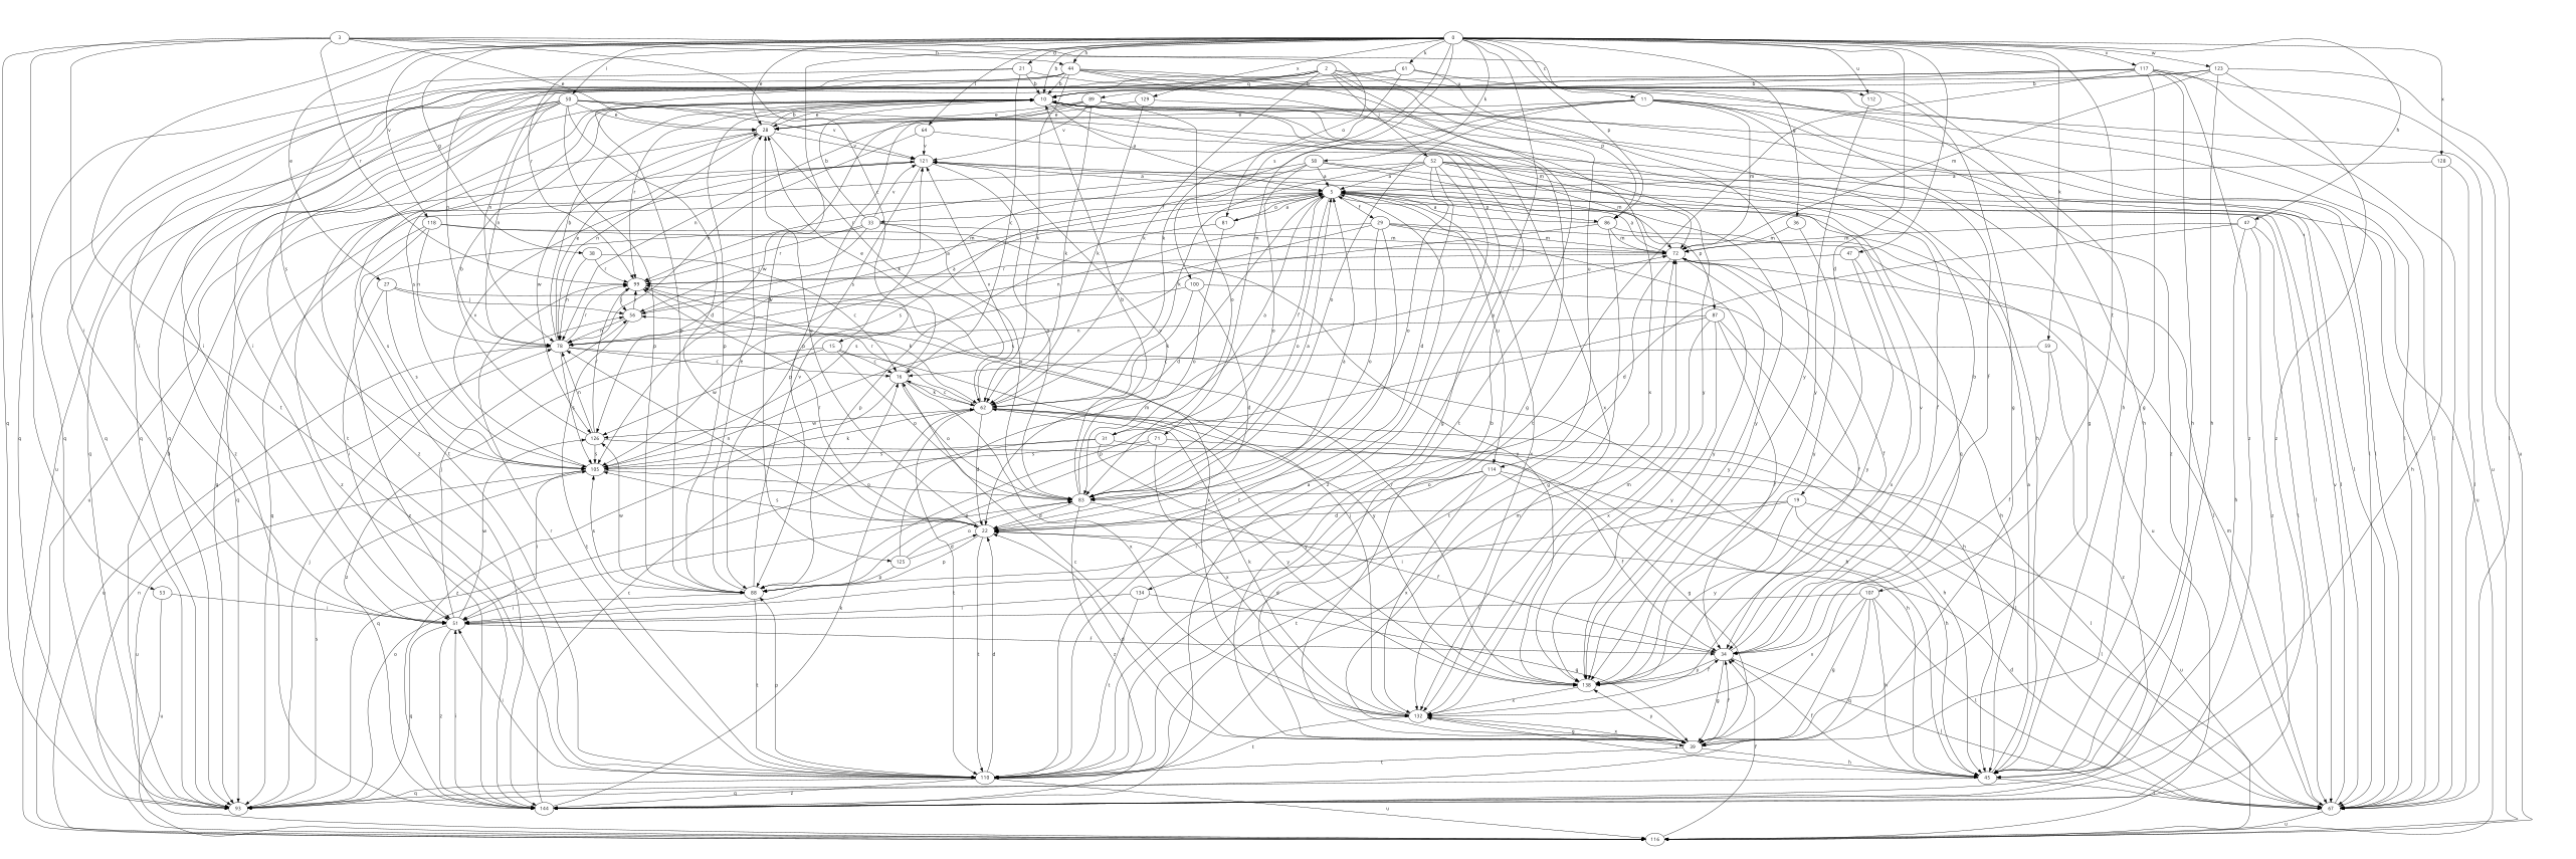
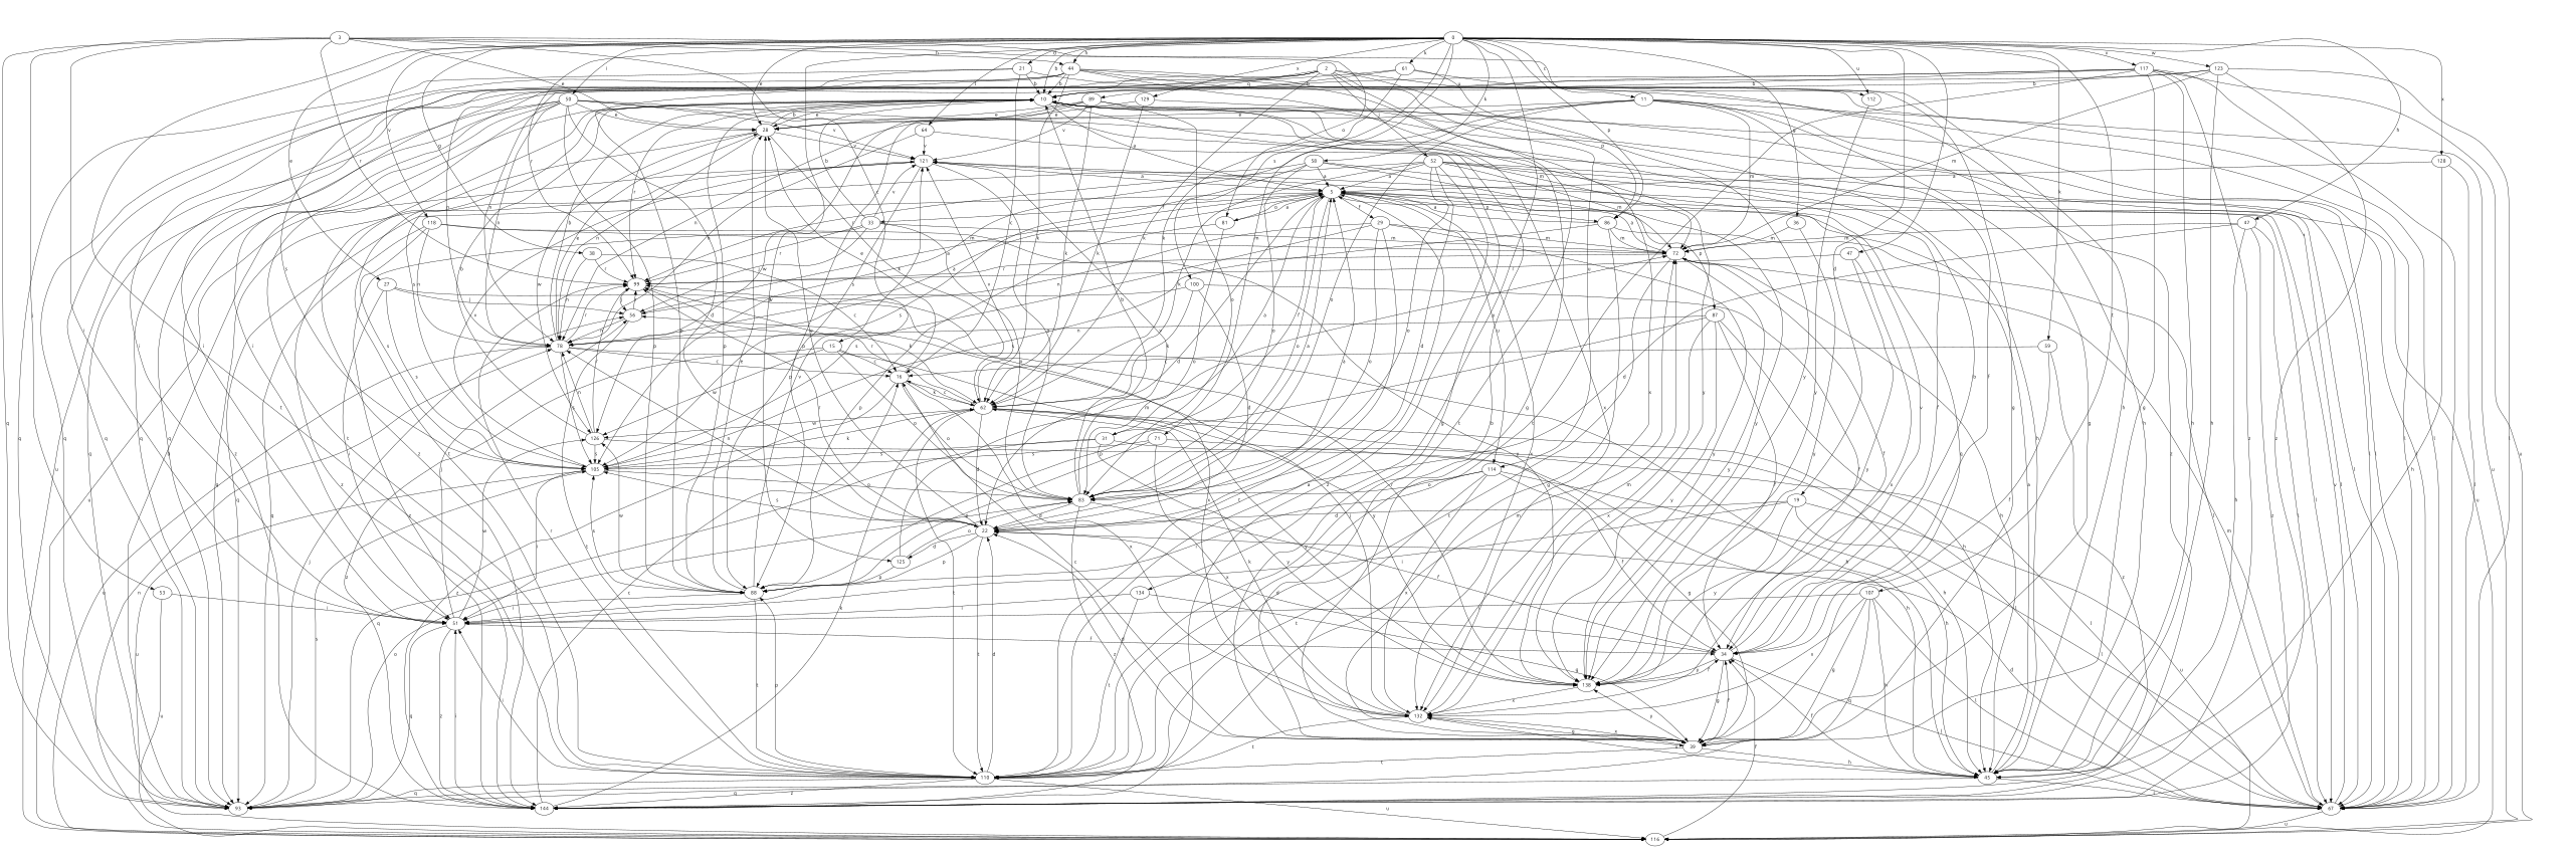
  strict digraph {
    fontname=Ubuntu
    node [fontname=Ubuntu]
    edge [fontname=Ubuntu]
    0
    10
    11
    19
    21
    27
    28
    36
    38
    42
    44
    47
    50
    58
    59
    61
    64
    71
    86
    99
    100
    107
    110
    112
    117
    118
    123
    125
    128
    129
    134
    45
    5
    67
    132
    39
    88
    105
    144
    78
    83
    34
    72
    116
    51
    22
    138
    93
    16
    56
    62
    126
    121
    2
    52
    89
    114
    3
    15
    53
    81
    29
    31
    33
    87
    0 -> 10 [label=b]
    0 -> 11 [label=c]
    0 -> 19 [label=d]
    0 -> 21 [label=d]
    0 -> 27 [label=e]
    0 -> 28 [label=e]
    0 -> 36 [label=g]
    0 -> 38 [label=g]
    0 -> 42 [label=h]
    0 -> 44 [label=h]
    0 -> 47 [label=i]
    0 -> 50 [label=i]
    0 -> 58 [label=k]
    0 -> 59 [label=k]
    0 -> 61 [label=k]
    0 -> 64 [label=l]
    0 -> 71 [label=m]
    0 -> 86 [label=p]
    0 -> 99 [label=r]
    0 -> 100 [label=s]
    0 -> 107 [label=t]
    0 -> 110 [label=t]
    0 -> 112 [label=u]
    0 -> 117 [label=v]
    0 -> 118 [label=v]
    0 -> 123 [label=w]
    0 -> 125 [label=w]
    0 -> 128 [label=x]
    0 -> 129 [label=x]
    0 -> 134 [label=y]
    10 -> 28 [label=e]
    10 -> 99 [label=r]
    10 -> 45 [label=h]
    10 -> 5 [label=a]
    10 -> 67 [label=l]
    10 -> 132 [label=x]
    10 -> 39 [label=g]
    10 -> 88 [label=p]
    10 -> 105 [label=s]
    10 -> 144 [label=z]
    11 -> 28 [label=e]
    11 -> 39 [label=g]
    11 -> 105 [label=s]
    11 -> 144 [label=z]
    11 -> 78 [label=n]
    11 -> 83 [label=o]
    11 -> 34 [label=f]
    11 -> 72 [label=m]
    11 -> 116 [label=u]
    19 -> 67 [label=l]
    19 -> 116 [label=u]
    19 -> 51 [label=i]
    19 -> 22 [label=d]
    19 -> 138 [label=y]
    21 -> 10 [label=b]
    21 -> 67 [label=l]
    21 -> 105 [label=s]
    21 -> 93 [label=q]
    21 -> 16 [label=c]
    27 -> 132 [label=x]
    27 -> 105 [label=s]
    27 -> 51 [label=i]
    27 -> 56 [label=j]
    28 -> 10 [label=b]
    28 -> 110 [label=t]
    28 -> 78 [label=n]
    28 -> 62 [label=k]
    28 -> 126 [label=w]
    28 -> 121 [label=v]
    36 -> 72 [label=m]
    36 -> 138 [label=y]
    38 -> 99 [label=r]
    38 -> 78 [label=n]
    38 -> 16 [label=c]
    42 -> 45 [label=h]
    42 -> 67 [label=l]
    42 -> 144 [label=z]
    42 -> 72 [label=m]
    42 -> 22 [label=d]
    44 -> 10 [label=b]
    44 -> 45 [label=h]
    44 -> 67 [label=l]
    44 -> 132 [label=x]
    44 -> 39 [label=g]
    44 -> 88 [label=p]
    44 -> 51 [label=i]
    44 -> 93 [label=q]
    44 -> 62 [label=k]
    47 -> 99 [label=r]
    47 -> 132 [label=x]
    47 -> 138 [label=y]
    50 -> 28 [label=e]
    50 -> 110 [label=t]
    50 -> 88 [label=p]
    50 -> 144 [label=z]
    50 -> 78 [label=n]
    50 -> 72 [label=m]
    50 -> 116 [label=u]
    50 -> 22 [label=d]
    50 -> 138 [label=y]
    50 -> 93 [label=q]
    50 -> 121 [label=v]
    58 -> 5 [label=a]
    58 -> 39 [label=q]
    58 -> 105 [label=s]
    58 -> 83 [label=o]
    58 -> 138 [label=y]
    58 -> 93 [label=q]
    59 -> 144 [label=z]
    59 -> 34 [label=f]
    59 -> 16 [label=c]
    61 -> 10 [label=b]
    61 -> 39 [label=g]
    61 -> 138 [label=y]
    61 -> 93 [label=q]
    61 -> 62 [label=k]
    64 -> 67 [label=l]
    64 -> 78 [label=n]
    64 -> 121 [label=v]
    71 -> 132 [label=x]
    71 -> 39 [label=g]
    71 -> 88 [label=p]
    71 -> 105 [label=s]
    86 -> 5 [label=a]
    86 -> 67 [label=l]
    86 -> 39 [label=g]
    86 -> 105 [label=s]
    86 -> 72 [label=m]
    99 -> 56 [label=j]
    99 -> 62 [label=k]
    100 -> 34 [label=f]
    100 -> 22 [label=d]
    100 -> 56 [label=j]
    100 -> 62 [label=k]
    107 -> 45 [label=h]
    107 -> 67 [label=l]
    107 -> 132 [label=x]
    107 -> 39 [label=g]
    107 -> 51 [label=i]
    107 -> 93 [label=q]
    110 -> 99 [label=r]
    110 -> 5 [label=a]
    110 -> 88 [label=p]
    110 -> 144 [label=z]
    110 -> 72 [label=m]
    110 -> 116 [label=u]
    110 -> 51 [label=i]
    110 -> 22 [label=d]
    110 -> 93 [label=q]
    112 -> 138 [label=y]
    117 -> 10 [label=b]
    117 -> 110 [label=t]
    117 -> 45 [label=h]
    117 -> 67 [label=l]
    117 -> 39 [label=g]
    117 -> 144 [label=z]
    117 -> 78 [label=n]
    117 -> 116 [label=u]
    117 -> 51 [label=i]
    118 -> 105 [label=s]
    118 -> 78 [label=n]
    118 -> 72 [label=m]
    118 -> 138 [label=y]
    118 -> 93 [label=q]
    123 -> 10 [label=b]
    123 -> 45 [label=h]
    123 -> 67 [label=l]
    123 -> 144 [label=z]
    123 -> 72 [label=m]
    123 -> 93 [label=q]
    125 -> 88 [label=p]
    125 -> 83 [label=o]
    125 -> 72 [label=m]
-   125 -> 22 [label=d]
+   22 -> 125 [label=d]
    128 -> 45 [label=h]
    128 -> 5 [label=a]
    128 -> 67 [label=l]
    129 -> 28 [label=e]
    129 -> 67 [label=l]
    129 -> 62 [label=k]
    134 -> 110 [label=t]
    134 -> 39 [label=g]
    134 -> 51 [label=i]
    45 -> 5 [label=a]
    45 -> 67 [label=l]
    45 -> 132 [label=x]
    45 -> 34 [label=f]
    45 -> 93 [label=q]
    5 -> 86 [label=p]
    5 -> 67 [label=l]
    5 -> 132 [label=x]
    5 -> 83 [label=o]
    5 -> 22 [label=d]
    5 -> 93 [label=q]
    5 -> 114 [label=u]
    5 -> 81 [label=o]
    5 -> 29 [label=f]
    5 -> 31 [label=f]
    5 -> 33 [label=f]
    5 -> 87 [label=p]
    67 -> 72 [label=m]
    67 -> 116 [label=u]
    67 -> 22 [label=d]
    67 -> 121 [label=v]
    132 -> 110 [label=t]
    132 -> 39 [label=g]
    132 -> 72 [label=m]
    132 -> 56 [label=j]
    132 -> 62 [label=k]
    39 -> 10 [label=b]
    39 -> 110 [label=t]
    39 -> 45 [label=h]
    39 -> 132 [label=x]
    39 -> 34 [label=f]
    39 -> 22 [label=d]
    39 -> 138 [label=y]
    39 -> 16 [label=c]
    88 -> 28 [label=e]
    88 -> 110 [label=t]
    88 -> 105 [label=s]
    88 -> 51 [label=i]
    88 -> 126 [label=w]
    88 -> 121 [label=v]
    105 -> 83 [label=o]
    105 -> 116 [label=u]
    105 -> 51 [label=i]
    105 -> 62 [label=k]
    105 -> 121 [label=v]
    144 -> 51 [label=i]
    144 -> 16 [label=c]
    144 -> 62 [label=k]
    78 -> 10 [label=b]
    78 -> 28 [label=e]
    78 -> 99 [label=r]
    78 -> 45 [label=h]
    78 -> 5 [label=a]
    78 -> 105 [label=s]
    78 -> 116 [label=u]
    78 -> 16 [label=c]
    83 -> 10 [label=b]
    83 -> 5 [label=a]
    83 -> 144 [label=z]
    83 -> 34 [label=f]
    83 -> 22 [label=d]
    83 -> 121 [label=v]
    34 -> 10 [label=b]
    34 -> 67 [label=l]
    34 -> 39 [label=g]
    34 -> 22 [label=d]
    34 -> 138 [label=y]
    34 -> 121 [label=v]
    72 -> 99 [label=r]
    72 -> 110 [label=t]
    72 -> 45 [label=h]
    72 -> 5 [label=a]
    72 -> 34 [label=f]
    72 -> 138 [label=y]
    116 -> 78 [label=n]
    116 -> 34 [label=f]
    51 -> 144 [label=z]
    51 -> 34 [label=f]
    51 -> 93 [label=q]
    51 -> 56 [label=j]
    51 -> 126 [label=w]
    22 -> 28 [label=e]
    22 -> 99 [label=r]
    22 -> 110 [label=t]
    22 -> 5 [label=a]
    22 -> 88 [label=p]
    22 -> 105 [label=s]
    22 -> 78 [label=n]
    138 -> 99 [label=r]
    138 -> 132 [label=x]
    138 -> 34 [label=f]
    93 -> 10 [label=b]
    93 -> 105 [label=s]
    93 -> 83 [label=o]
    93 -> 56 [label=j]
    16 -> 28 [label=e]
    16 -> 132 [label=x]
    16 -> 144 [label=z]
    16 -> 83 [label=o]
    16 -> 62 [label=k]
    56 -> 99 [label=r]
    56 -> 110 [label=t]
    56 -> 5 [label=a]
    56 -> 78 [label=n]
    62 -> 99 [label=r]
    62 -> 110 [label=t]
    62 -> 45 [label=h]
    62 -> 67 [label=l]
    62 -> 22 [label=d]
    62 -> 138 [label=y]
    62 -> 16 [label=c]
    62 -> 126 [label=w]
    62 -> 121 [label=v]
    126 -> 10 [label=b]
    126 -> 99 [label=r]
    126 -> 45 [label=h]
    126 -> 105 [label=s]
    126 -> 78 [label=n]
    121 -> 5 [label=a]
    121 -> 88 [label=p]
    121 -> 144 [label=z]
    121 -> 83 [label=o]
    121 -> 116 [label=u]
    2 -> 86 [label=p]
    2 -> 110 [label=t]
    2 -> 112 [label=u]
    2 -> 78 [label=n]
    2 -> 51 [label=i]
    2 -> 93 [label=q]
    2 -> 62 [label=k]
    2 -> 52 [label=j]
    2 -> 89 [label=q]
    2 -> 114 [label=u]
    52 -> 99 [label=r]
    52 -> 5 [label=a]
    52 -> 67 [label=l]
    52 -> 144 [label=z]
    52 -> 83 [label=o]
    52 -> 34 [label=f]
    52 -> 72 [label=m]
    52 -> 116 [label=u]
    52 -> 22 [label=d]
    52 -> 62 [label=k]
    89 -> 28 [label=e]
    89 -> 67 [label=l]
    89 -> 88 [label=p]
    89 -> 83 [label=o]
    89 -> 62 [label=k]
    89 -> 126 [label=w]
    89 -> 121 [label=v]
    114 -> 110 [label=t]
    114 -> 45 [label=h]
    114 -> 132 [label=x]
    114 -> 83 [label=o]
    114 -> 34 [label=f]
    114 -> 51 [label=i]
    3 -> 28 [label=e]
    3 -> 44 [label=h]
    3 -> 99 [label=r]
    3 -> 45 [label=h]
    3 -> 51 [label=i]
    3 -> 93 [label=q]
    3 -> 15 [label=c]
    3 -> 53 [label=j]
    3 -> 81 [label=o]
    15 -> 144 [label=z]
    15 -> 83 [label=o]
    15 -> 138 [label=y]
    15 -> 16 [label=c]
    15 -> 126 [label=w]
    53 -> 116 [label=u]
    53 -> 51 [label=i]
    81 -> 5 [label=a]
    81 -> 88 [label=p]
    81 -> 83 [label=o]
    29 -> 110 [label=t]
    29 -> 105 [label=s]
    29 -> 78 [label=n]
    29 -> 83 [label=o]
    29 -> 72 [label=m]
-   29 -> 116 [label=u]
    29 -> 138 [label=y]
    31 -> 5 [label=a]
    31 -> 67 [label=l]
    31 -> 105 [label=s]
    31 -> 138 [label=y]
    31 -> 93 [label=q]
    33 -> 10 [label=b]
    33 -> 99 [label=r]
    33 -> 144 [label=z]
    33 -> 83 [label=o]
    33 -> 72 [label=m]
    33 -> 56 [label=j]
    33 -> 121 [label=v]
    87 -> 45 [label=h]
    87 -> 132 [label=x]
    87 -> 88 [label=p]
    87 -> 78 [label=n]
    87 -> 34 [label=f]
    87 -> 138 [label=y]
  }
